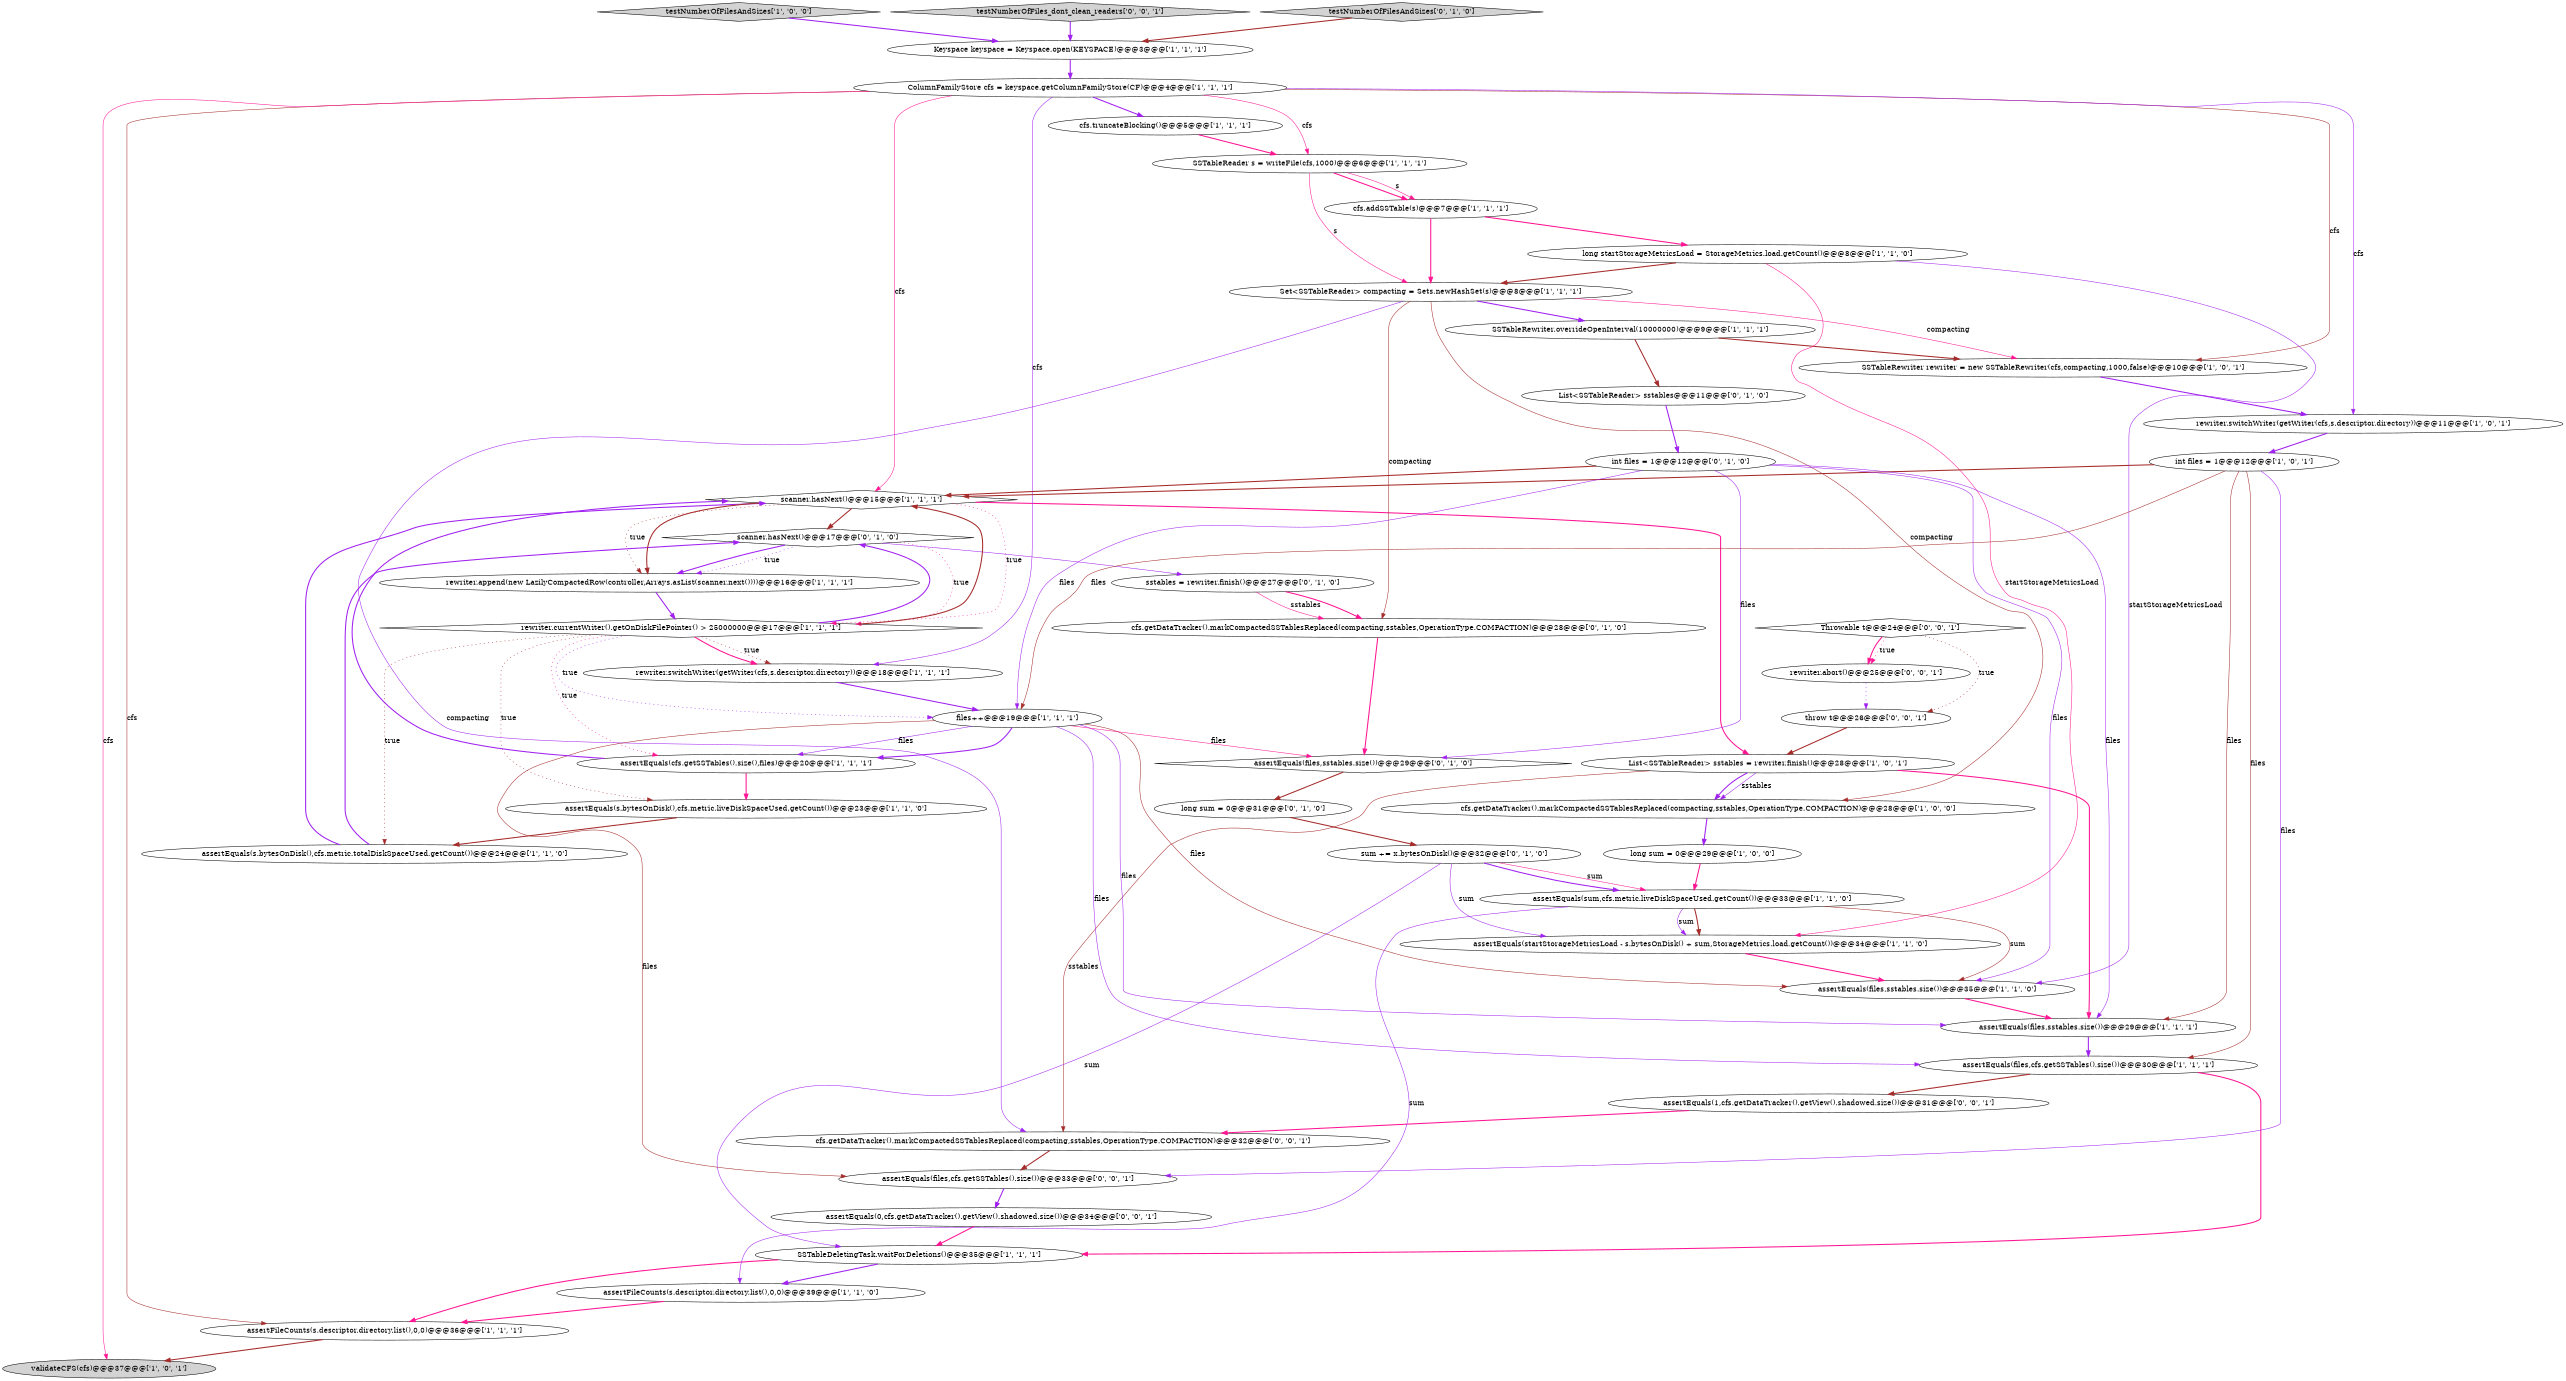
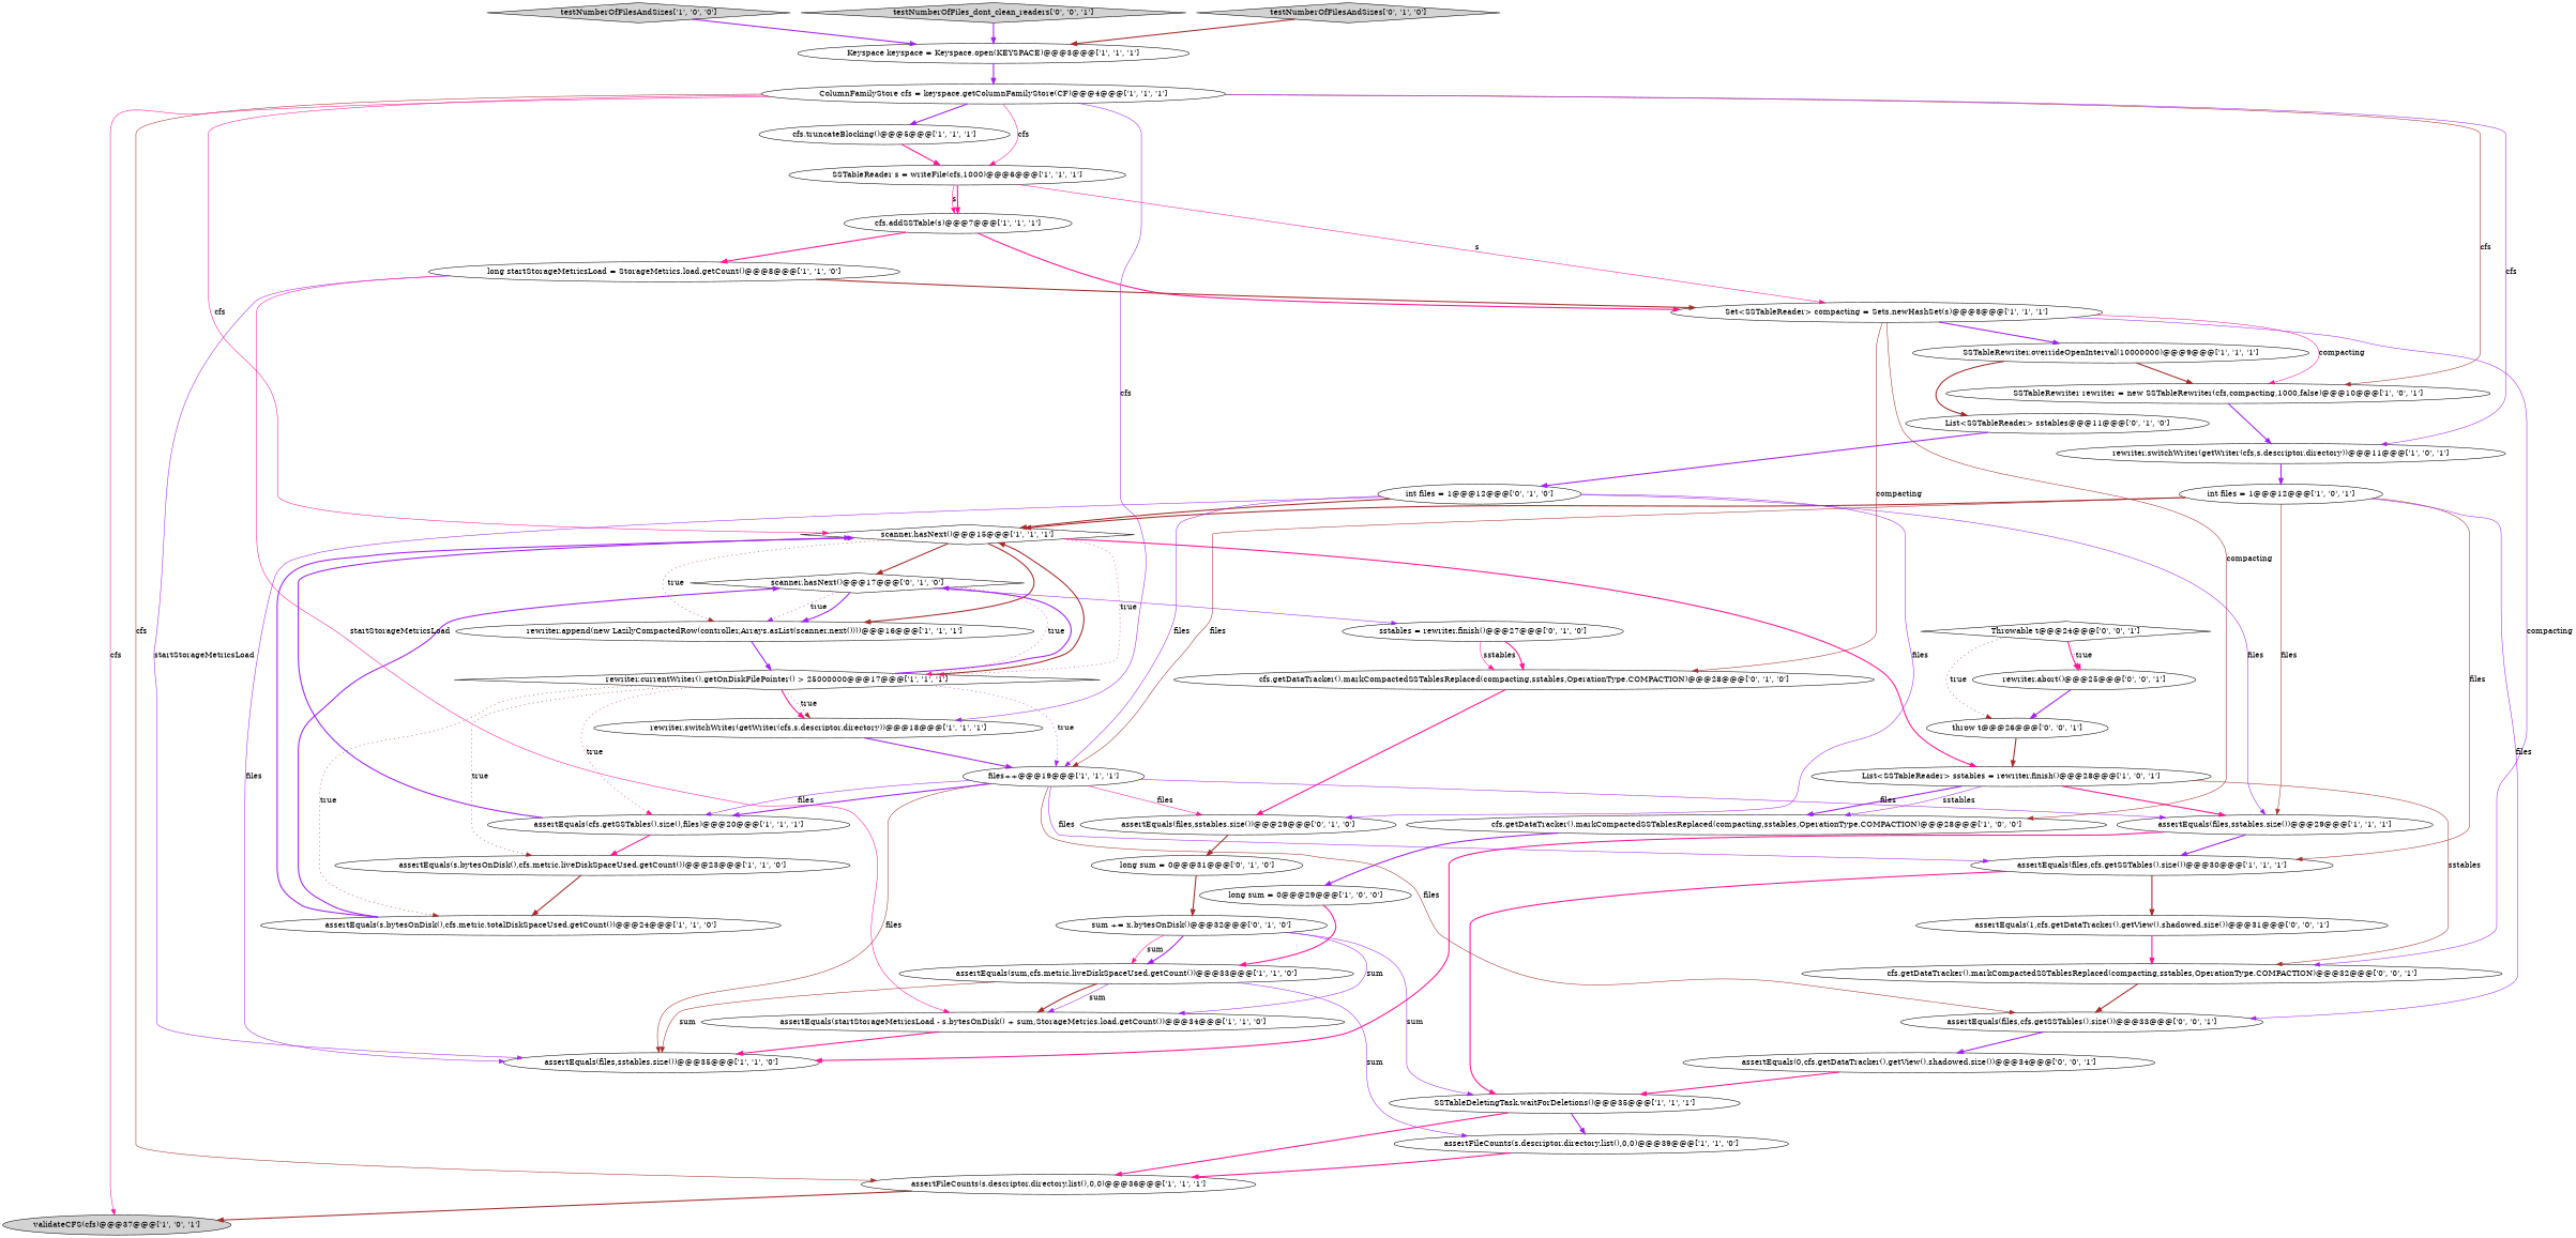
  digraph {
    node [fillcolor=white shape=ellipse style=filled]
    edge [color=purple style=bold]
    n1 [label="assertFileCounts(s.descriptor.directory.list(),0,0)@@@36@@@['1', '1', '1']"]
    n2 [fillcolor=lightgray label="validateCFS(cfs)@@@37@@@['1', '0', '1']"]
    n3 [label="assertEquals(files,sstables.size())@@@29@@@['1', '1', '1']"]
    n4 [label="assertEquals(files,cfs.getSSTables().size())@@@30@@@['1', '1', '1']"]
    n5 [label="SSTableDeletingTask.waitForDeletions()@@@35@@@['1', '1', '1']"]
    n6 [label="assertEquals(1,cfs.getDataTracker().getView().shadowed.size())@@@31@@@['0', '0', '1']"]
    n7 [label="assertEquals(s.bytesOnDisk(),cfs.metric.totalDiskSpaceUsed.getCount())@@@24@@@['1', '1', '0']"]
    n8 [label="scanner.hasNext()@@@15@@@['1', '1', '1']" shape=diamond]
    n9 [label="scanner.hasNext()@@@17@@@['0', '1', '0']" shape=diamond]
    n10 [label="List<SSTableReader> sstables = rewriter.finish()@@@28@@@['1', '0', '1']"]
    n11 [label="rewriter.append(new LazilyCompactedRow(controller,Arrays.asList(scanner.next())))@@@16@@@['1', '1', '1']"]
    n12 [label="rewriter.currentWriter().getOnDiskFilePointer() > 25000000@@@17@@@['1', '1', '1']" shape=diamond]
    n13 [label="sstables = rewriter.finish()@@@27@@@['0', '1', '0']"]
    n14 [label="Keyspace keyspace = Keyspace.open(KEYSPACE)@@@3@@@['1', '1', '1']"]
    n15 [label="ColumnFamilyStore cfs = keyspace.getColumnFamilyStore(CF)@@@4@@@['1', '1', '1']"]
    n16 [label="SSTableReader s = writeFile(cfs,1000)@@@6@@@['1', '1', '1']"]
    n17 [label="rewriter.switchWriter(getWriter(cfs,s.descriptor.directory))@@@18@@@['1', '1', '1']"]
    n18 [label="SSTableRewriter rewriter = new SSTableRewriter(cfs,compacting,1000,false)@@@10@@@['1', '0', '1']"]
    n19 [label="cfs.truncateBlocking()@@@5@@@['1', '1', '1']"]
    n20 [label="rewriter.switchWriter(getWriter(cfs,s.descriptor.directory))@@@11@@@['1', '0', '1']"]
    n21 [label="assertFileCounts(s.descriptor.directory.list(),0,0)@@@39@@@['1', '1', '0']"]
    n22 [label="assertEquals(files,sstables.size())@@@35@@@['1', '1', '0']"]
    n23 [fillcolor=lightgray label="testNumberOfFilesAndSizes['1', '0', '0']" shape=diamond]
    n24 [label="cfs.getDataTracker().markCompactedSSTablesReplaced(compacting,sstables,OperationType.COMPACTION)@@@28@@@['0', '1', '0']"]
-   n25 [label="assertEquals(files,sstables.size())@@@29@@@['0', '1', '0']" shape=diamond]
+   n25 [label="assertEquals(files,sstables.size())@@@29@@@['0', '1', '0']"]
    n26 [label="Throwable t@@@24@@@['0', '0', '1']" shape=diamond]
    n27 [label="throw t@@@26@@@['0', '0', '1']"]
    n28 [label="rewriter.abort()@@@25@@@['0', '0', '1']"]
    n29 [label="assertEquals(s.bytesOnDisk(),cfs.metric.liveDiskSpaceUsed.getCount())@@@23@@@['1', '1', '0']"]
    n30 [label="Set<SSTableReader> compacting = Sets.newHashSet(s)@@@8@@@['1', '1', '1']"]
    n31 [label="cfs.addSSTable(s)@@@7@@@['1', '1', '1']"]
    n32 [label="cfs.getDataTracker().markCompactedSSTablesReplaced(compacting,sstables,OperationType.COMPACTION)@@@28@@@['1', '0', '0']"]
    n33 [label="cfs.getDataTracker().markCompactedSSTablesReplaced(compacting,sstables,OperationType.COMPACTION)@@@32@@@['0', '0', '1']"]
    n34 [label="SSTableRewriter.overrideOpenInterval(10000000)@@@9@@@['1', '1', '1']"]
    n35 [label="long startStorageMetricsLoad = StorageMetrics.load.getCount()@@@8@@@['1', '1', '0']"]
    n36 [label="files++@@@19@@@['1', '1', '1']"]
    n37 [label="assertEquals(files,cfs.getSSTables().size())@@@33@@@['0', '0', '1']"]
    n38 [label="assertEquals(cfs.getSSTables().size(),files)@@@20@@@['1', '1', '1']"]
    n39 [label="assertEquals(startStorageMetricsLoad - s.bytesOnDisk() + sum,StorageMetrics.load.getCount())@@@34@@@['1', '1', '0']"]
    n40 [label="int files = 1@@@12@@@['1', '0', '1']"]
    n41 [label="assertEquals(0,cfs.getDataTracker().getView().shadowed.size())@@@34@@@['0', '0', '1']"]
    n42 [label="int files = 1@@@12@@@['0', '1', '0']"]
    n43 [label="long sum = 0@@@31@@@['0', '1', '0']"]
    n44 [label="long sum = 0@@@29@@@['1', '0', '0']"]
    n45 [label="assertEquals(sum,cfs.metric.liveDiskSpaceUsed.getCount())@@@33@@@['1', '1', '0']"]
    n46 [label="sum += x.bytesOnDisk()@@@32@@@['0', '1', '0']"]
    n47 [fillcolor=lightgray label="testNumberOfFiles_dont_clean_readers['0', '0', '1']" shape=diamond]
    n48 [label="List<SSTableReader> sstables@@@11@@@['0', '1', '0']"]
    n49 [fillcolor=lightgray label="testNumberOfFilesAndSizes['0', '1', '0']" shape=diamond]
    n1 -> n2 [color=brown]
    n3 -> n4
    n4 -> n5 [color=deeppink]
    n4 -> n6 [color=brown]
    n5 -> n1 [color=deeppink]
    n5 -> n21
    n6 -> n33 [color=deeppink]
    n7 -> n8
    n7 -> n9
    n8 -> n9 [color=brown]
    n8 -> n10 [color=deeppink]
    n8 -> n11 [color=brown]
    n8 -> n11 [color=brown label=true style=dotted]
    n8 -> n12 [color=deeppink label=true style=dotted]
    n9 -> n11 [label=true style=dotted]
    n9 -> n11
    n9 -> n12 [color=deeppink label=true style=dotted]
    n9 -> n13 [style=solid]
    n10 -> n3 [color=deeppink]
    n10 -> n32 [label=sstables style=solid]
    n10 -> n32
    n10 -> n33 [color=brown label=sstables style=solid]
    n11 -> n12
    n12 -> n7 [color=brown label=true style=dotted]
    n12 -> n8 [color=brown]
    n12 -> n9
    n12 -> n17 [color=brown label=true style=dotted]
    n12 -> n17 [color=deeppink]
    n12 -> n29 [color=brown label=true style=dotted]
    n12 -> n36 [label=true style=dotted]
    n12 -> n38 [color=deeppink label=true style=dotted]
    n13 -> n24 [color=deeppink label=sstables style=solid]
    n13 -> n24 [color=deeppink]
    n14 -> n15
    n15 -> n1 [color=brown label=cfs style=solid]
    n15 -> n2 [color=deeppink label=cfs style=solid]
    n15 -> n8 [color=deeppink label=cfs style=solid]
    n15 -> n16 [color=deeppink label=cfs style=solid]
    n15 -> n17 [label=cfs style=solid]
    n15 -> n18 [color=brown label=cfs style=solid]
    n15 -> n19
    n15 -> n20 [label=cfs style=solid]
    n16 -> n30 [color=deeppink label=s style=solid]
    n16 -> n31 [color=deeppink]
    n16 -> n31 [color=deeppink label=s style=solid]
    n17 -> n36
    n18 -> n20
    n19 -> n16 [color=deeppink]
    n20 -> n40
    n21 -> n1 [color=deeppink]
-   n22 -> n3 [color=deeppink]
+   n3 -> n22 [color=deeppink]
    n23 -> n14
    n24 -> n25 [color=deeppink]
    n25 -> n43 [color=brown]
    n26 -> n27 [color=brown label=true style=dotted]
    n26 -> n28 [color=deeppink label=true style=dotted]
    n26 -> n28 [color=deeppink]
    n27 -> n10 [color=brown]
-   n28 -> n27 [style=dotted]
+   n28 -> n27
    n29 -> n7 [color=brown]
    n30 -> n18 [color=deeppink label=compacting style=solid]
    n30 -> n24 [color=brown label=compacting style=solid]
    n30 -> n32 [color=brown label=compacting style=solid]
    n30 -> n33 [label=compacting style=solid]
    n30 -> n34
    n31 -> n30 [color=deeppink]
    n31 -> n35 [color=deeppink]
    n32 -> n44
    n33 -> n37 [color=brown]
    n34 -> n18 [color=brown]
    n34 -> n48 [color=brown]
    n35 -> n22 [label=startStorageMetricsLoad style=solid]
    n35 -> n30 [color=brown]
    n35 -> n39 [color=deeppink label=startStorageMetricsLoad style=solid]
    n36 -> n3 [label=files style=solid]
    n36 -> n4 [label=files style=solid]
    n36 -> n22 [color=brown label=files style=solid]
    n36 -> n25 [color=deeppink label=files style=solid]
    n36 -> n37 [color=brown label=files style=solid]
    n36 -> n38
    n36 -> n38 [label=files style=solid]
    n37 -> n41
    n38 -> n8
    n38 -> n29 [color=deeppink]
    n39 -> n22 [color=deeppink]
    n40 -> n3 [color=brown label=files style=solid]
    n40 -> n4 [color=brown label=files style=solid]
    n40 -> n8 [color=brown]
    n40 -> n36 [color=brown label=files style=solid]
    n40 -> n37 [label=files style=solid]
    n41 -> n5 [color=deeppink]
    n42 -> n3 [label=files style=solid]
    n42 -> n8 [color=brown]
    n42 -> n22 [label=files style=solid]
    n42 -> n25 [label=files style=solid]
    n42 -> n36 [label=files style=solid]
    n43 -> n46 [color=brown]
    n44 -> n45 [color=deeppink]
    n45 -> n21 [label=sum style=solid]
    n45 -> n22 [color=brown label=sum style=solid]
    n45 -> n39 [color=brown]
    n45 -> n39 [label=sum style=solid]
    n46 -> n5 [label=sum style=solid]
    n46 -> n39 [label=sum style=solid]
    n46 -> n45 [color=deeppink label=sum style=solid]
    n46 -> n45
    n47 -> n14
    n48 -> n42
    n49 -> n14 [color=brown]
  }
